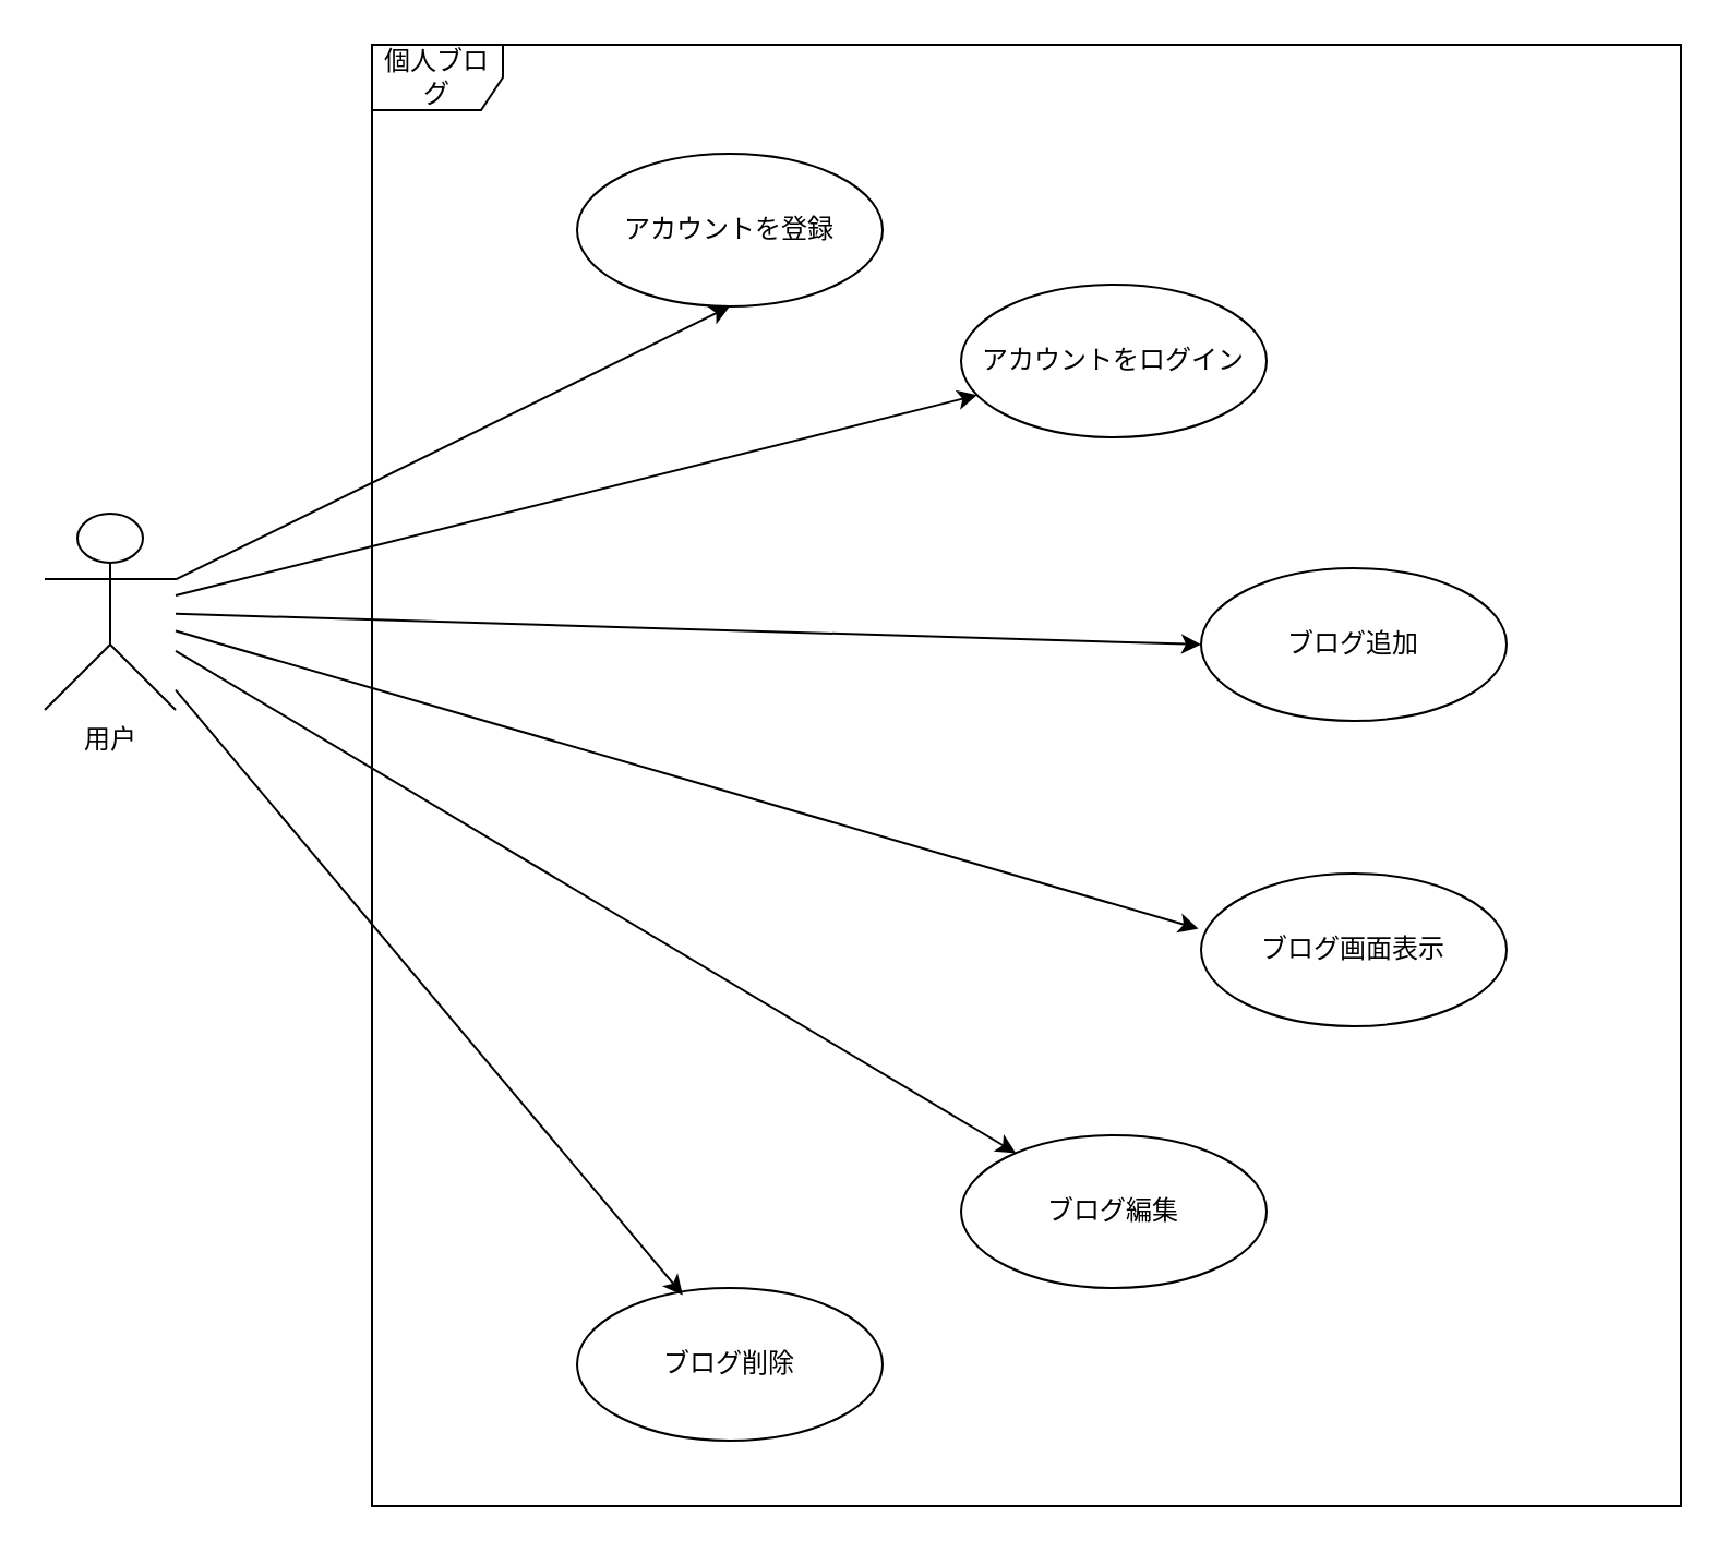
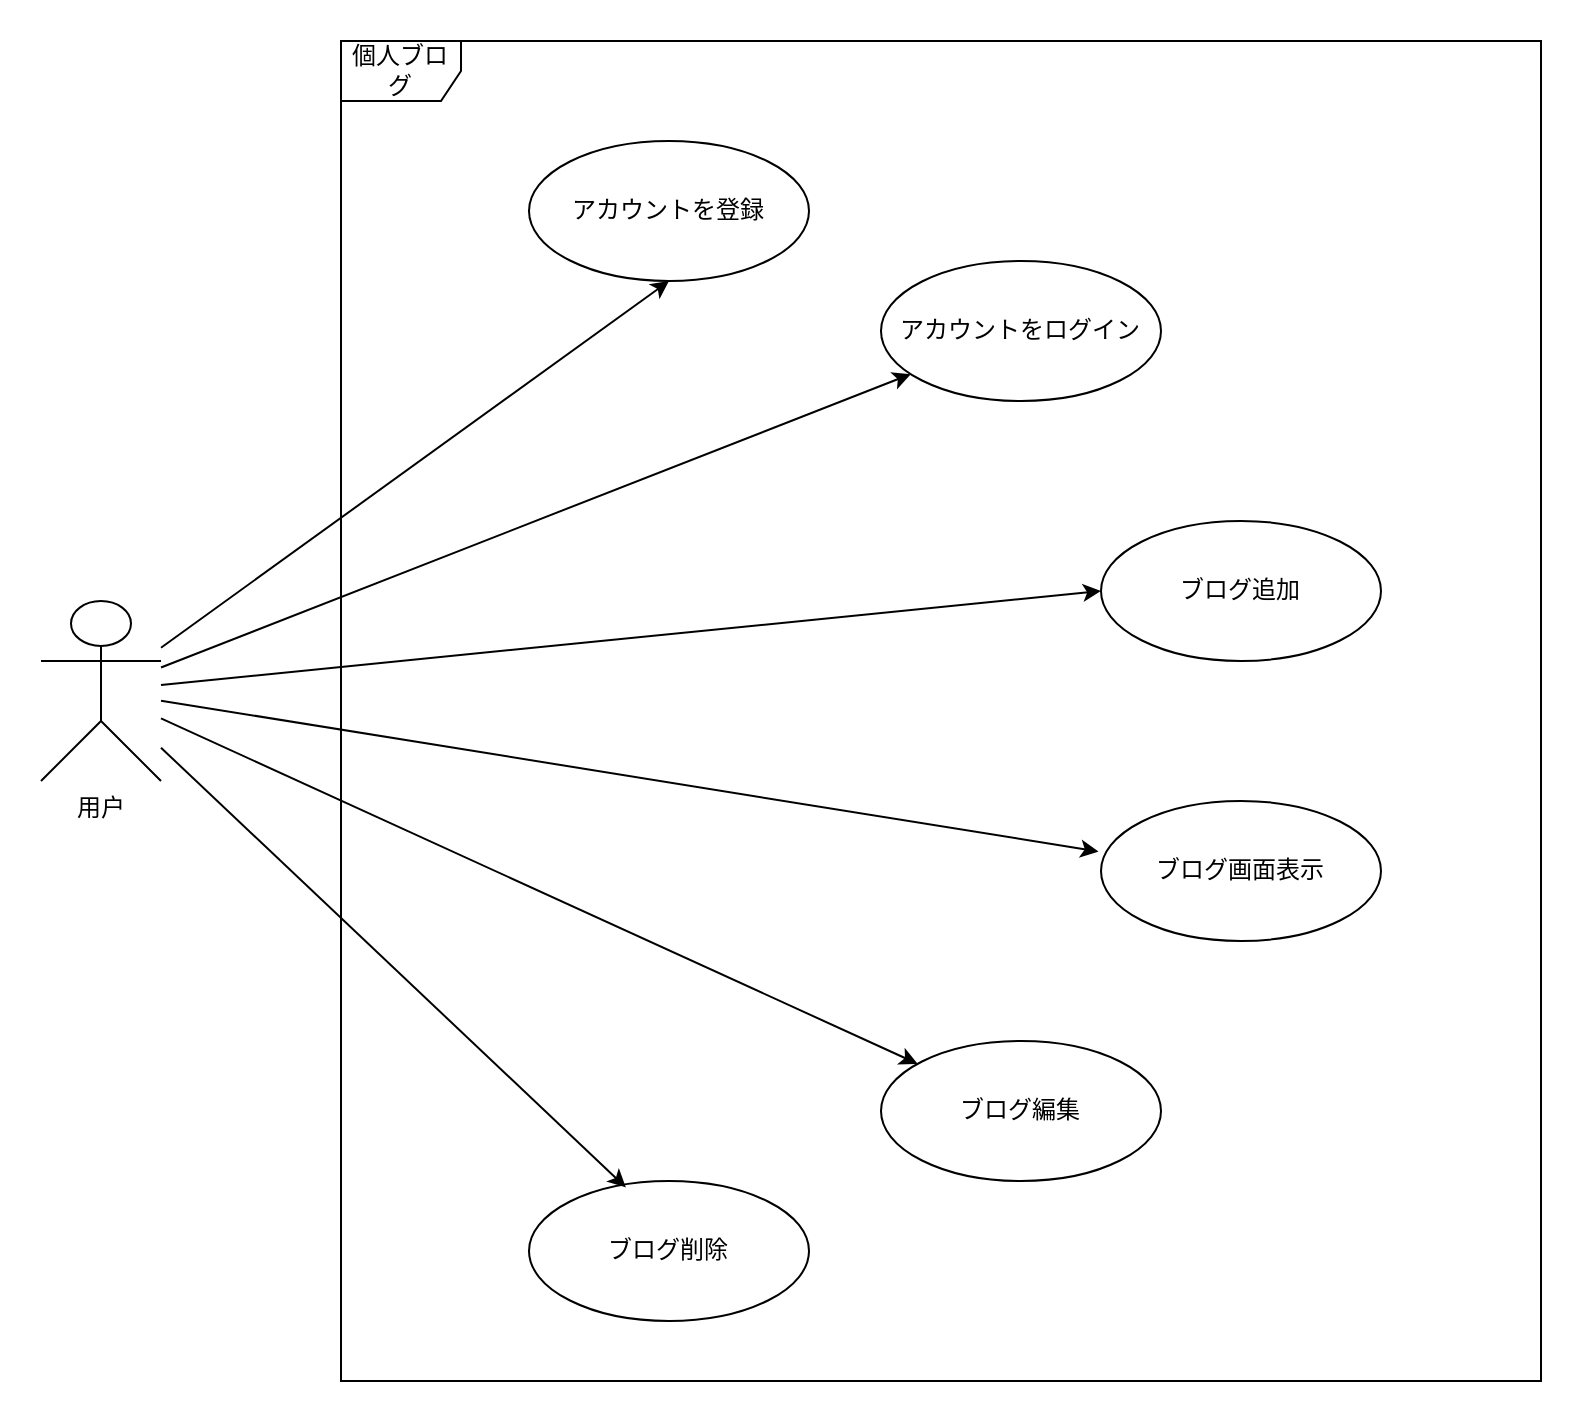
  <mxCell id="0" />
  <mxCell id="1" parent="0" />
- <mxCell id="2" value="用户" style="shape=umlActor;verticalLabelPosition=bottom;verticalAlign=top;html=1;" parent="1" vertex="1"><mxGeometry x="20" y="235" width="60" height="90" as="geometry" /></mxCell>
+ <mxCell id="2" value="用户" style="shape=umlActor;verticalLabelPosition=bottom;verticalAlign=top;html=1;" parent="1" vertex="1"><mxGeometry x="20" y="300" width="60" height="90" as="geometry" /></mxCell>
  <mxCell id="3" value="ブログ追加" style="ellipse;whiteSpace=wrap;html=1;" parent="1" vertex="1"><mxGeometry x="550" y="260" width="140" height="70" as="geometry" /></mxCell>
  <mxCell id="4" value="アカウントを登録" style="ellipse;whiteSpace=wrap;html=1;" parent="1" vertex="1"><mxGeometry x="264" y="70" width="140" height="70" as="geometry" /></mxCell>
  <mxCell id="5" value="ブログ画面表示" style="ellipse;whiteSpace=wrap;html=1;" parent="1" vertex="1"><mxGeometry x="550" y="400" width="140" height="70" as="geometry" /></mxCell>
  <mxCell id="6" value="ブログ削除" style="ellipse;whiteSpace=wrap;html=1;" parent="1" vertex="1"><mxGeometry x="264" y="590" width="140" height="70" as="geometry" /></mxCell>
  <mxCell id="7" value="ブログ編集" style="ellipse;whiteSpace=wrap;html=1;" parent="1" vertex="1"><mxGeometry x="440" y="520" width="140" height="70" as="geometry" /></mxCell>
  <mxCell id="8" value="アカウントをログイン" style="ellipse;whiteSpace=wrap;html=1;" parent="1" vertex="1"><mxGeometry x="440" y="130" width="140" height="70" as="geometry" /></mxCell>
  <mxCell id="9" value="" style="endArrow=classic;html=1;rounded=0;entryX=0.5;entryY=1;entryDx=0;entryDy=0;" parent="1" source="2" target="4" edge="1"><mxGeometry width="50" height="50" relative="1" as="geometry"><mxPoint x="120" y="310" as="sourcePoint" /><mxPoint x="440" y="260" as="targetPoint" /></mxGeometry></mxCell>
  <mxCell id="10" value="" style="endArrow=classic;html=1;rounded=0;" parent="1" source="2" target="8" edge="1"><mxGeometry width="50" height="50" relative="1" as="geometry"><mxPoint x="390" y="380" as="sourcePoint" /><mxPoint x="440" y="330" as="targetPoint" /></mxGeometry></mxCell>
  <mxCell id="11" value="" style="endArrow=classic;html=1;rounded=0;entryX=0;entryY=0.5;entryDx=0;entryDy=0;" parent="1" source="2" target="3" edge="1"><mxGeometry width="50" height="50" relative="1" as="geometry"><mxPoint x="240" y="400" as="sourcePoint" /><mxPoint x="290" y="350" as="targetPoint" /></mxGeometry></mxCell>
  <mxCell id="12" value="" style="endArrow=classic;html=1;rounded=0;entryX=0.346;entryY=0.046;entryDx=0;entryDy=0;entryPerimeter=0;" parent="1" source="2" target="6" edge="1"><mxGeometry width="50" height="50" relative="1" as="geometry"><mxPoint x="60" y="460" as="sourcePoint" /><mxPoint x="115" y="410" as="targetPoint" /></mxGeometry></mxCell>
  <mxCell id="13" value="" style="endArrow=classic;html=1;rounded=0;" parent="1" source="2" target="7" edge="1"><mxGeometry width="50" height="50" relative="1" as="geometry"><mxPoint x="140" y="450" as="sourcePoint" /><mxPoint x="190" y="400" as="targetPoint" /></mxGeometry></mxCell>
  <mxCell id="14" value="" style="endArrow=classic;html=1;rounded=0;entryX=-0.009;entryY=0.361;entryDx=0;entryDy=0;entryPerimeter=0;" parent="1" source="2" target="5" edge="1"><mxGeometry width="50" height="50" relative="1" as="geometry"><mxPoint x="165" y="380" as="sourcePoint" /><mxPoint x="215" y="330" as="targetPoint" /></mxGeometry></mxCell>
  <mxCell id="15" value="個人ブログ" style="shape=umlFrame;whiteSpace=wrap;html=1;pointerEvents=0;" parent="1" vertex="1"><mxGeometry x="170" y="20" width="600" height="670" as="geometry" /></mxCell>
